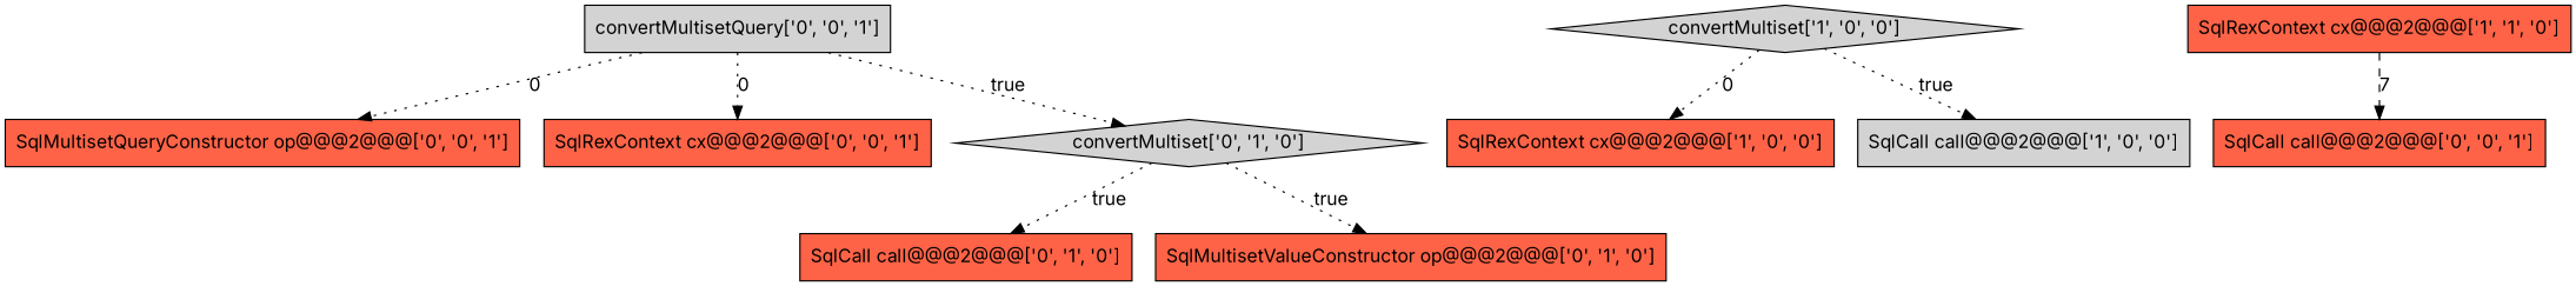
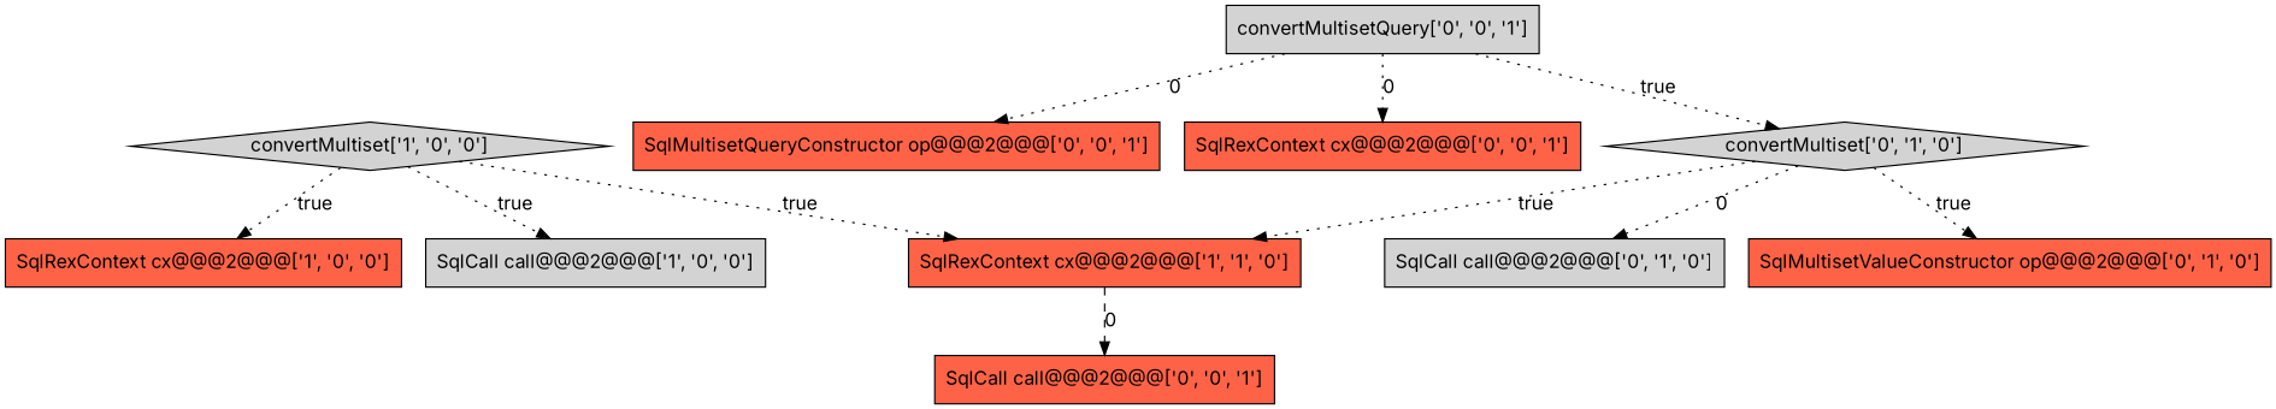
  digraph {
    fontname=Inter
    node [fillcolor=tomato fontname=Inter shape=box style=filled]
    edge [fontname=Inter style=dotted]
-   n1 [label="SqlCall call@@@2@@@['0', '1', '0']"]
+   n1 [fillcolor=lightgray label="SqlCall call@@@2@@@['0', '1', '0']"]
    n2 [label="SqlRexContext cx@@@2@@@['1', '0', '0']"]
    n3 [label="SqlMultisetQueryConstructor op@@@2@@@['0', '0', '1']"]
    n4 [fillcolor=lightgray label="SqlCall call@@@2@@@['1', '0', '0']"]
    n5 [label="SqlRexContext cx@@@2@@@['1', '1', '0']"]
    n6 [label="SqlCall call@@@2@@@['0', '0', '1']"]
    n7 [fillcolor=lightgray label="convertMultiset['1', '0', '0']" shape=diamond]
    n8 [fillcolor=lightgray label="convertMultisetQuery['0', '0', '1']"]
    n9 [label="SqlRexContext cx@@@2@@@['0', '0', '1']"]
    n10 [fillcolor=lightgray label="convertMultiset['0', '1', '0']" shape=diamond]
    n11 [label="SqlMultisetValueConstructor op@@@2@@@['0', '1', '0']"]
-   n5 -> n6 [label=7 style=dashed]
-   n7 -> n2 [label=0]
+   n5 -> n6 [label=0 style=dashed]
+   n7 -> n2 [label=true]
    n7 -> n4 [label=true]
+   n7 -> n5 [label=true]
    n8 -> n3 [label=0]
    n8 -> n9 [label=0]
    n8 -> n10 [label=true]
-   n10 -> n1 [label=true]
+   n10 -> n1 [label=0]
+   n10 -> n5 [label=true]
    n10 -> n11 [label=true]
  }
